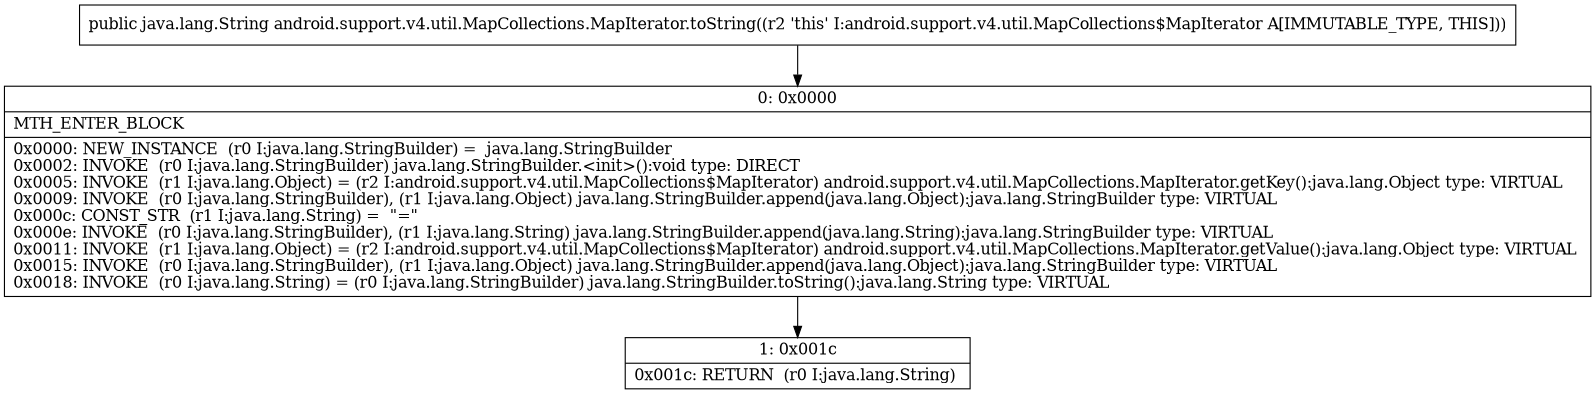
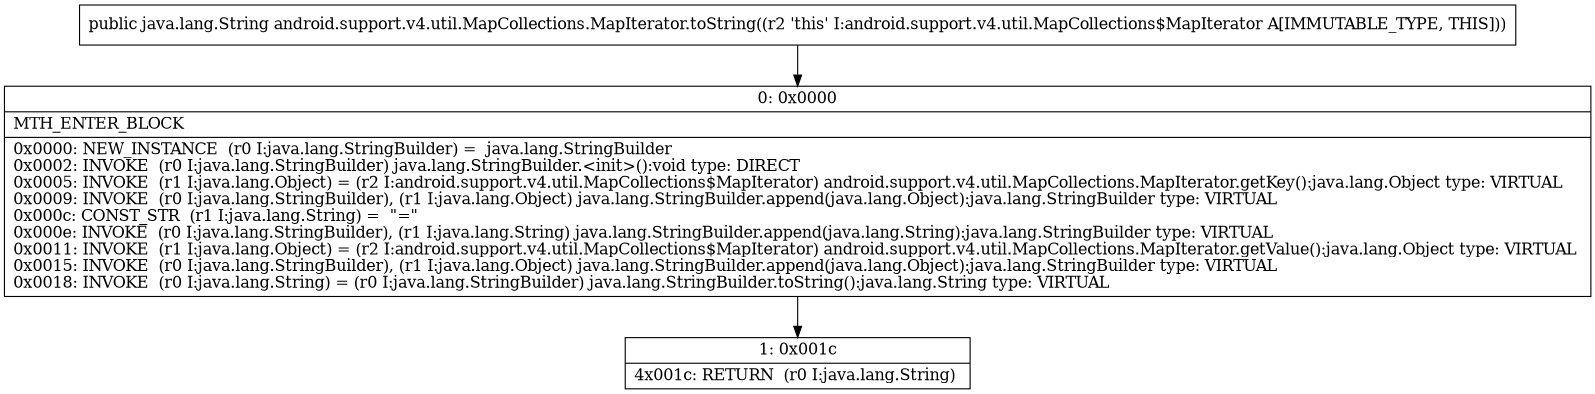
  digraph {
    node [shape=record]
    n1 [label="{0\:\ 0x0000|MTH_ENTER_BLOCK\l|0x0000: NEW_INSTANCE  (r0 I:java.lang.StringBuilder) =  java.lang.StringBuilder \l0x0002: INVOKE  (r0 I:java.lang.StringBuilder) java.lang.StringBuilder.\<init\>():void type: DIRECT \l0x0005: INVOKE  (r1 I:java.lang.Object) = (r2 I:android.support.v4.util.MapCollections$MapIterator) android.support.v4.util.MapCollections.MapIterator.getKey():java.lang.Object type: VIRTUAL \l0x0009: INVOKE  (r0 I:java.lang.StringBuilder), (r1 I:java.lang.Object) java.lang.StringBuilder.append(java.lang.Object):java.lang.StringBuilder type: VIRTUAL \l0x000c: CONST_STR  (r1 I:java.lang.String) =  \"=\" \l0x000e: INVOKE  (r0 I:java.lang.StringBuilder), (r1 I:java.lang.String) java.lang.StringBuilder.append(java.lang.String):java.lang.StringBuilder type: VIRTUAL \l0x0011: INVOKE  (r1 I:java.lang.Object) = (r2 I:android.support.v4.util.MapCollections$MapIterator) android.support.v4.util.MapCollections.MapIterator.getValue():java.lang.Object type: VIRTUAL \l0x0015: INVOKE  (r0 I:java.lang.StringBuilder), (r1 I:java.lang.Object) java.lang.StringBuilder.append(java.lang.Object):java.lang.StringBuilder type: VIRTUAL \l0x0018: INVOKE  (r0 I:java.lang.String) = (r0 I:java.lang.StringBuilder) java.lang.StringBuilder.toString():java.lang.String type: VIRTUAL \l}"]
-   n2 [label="{1\:\ 0x001c|0x001c: RETURN  (r0 I:java.lang.String) \l}"]
+   n2 [label="{1\:\ 0x001c|4x001c: RETURN  (r0 I:java.lang.String) \l}"]
    n3 [label="{public java.lang.String android.support.v4.util.MapCollections.MapIterator.toString((r2 'this' I:android.support.v4.util.MapCollections$MapIterator A[IMMUTABLE_TYPE, THIS])) }"]
    n1 -> n2
    n3 -> n1
  }
